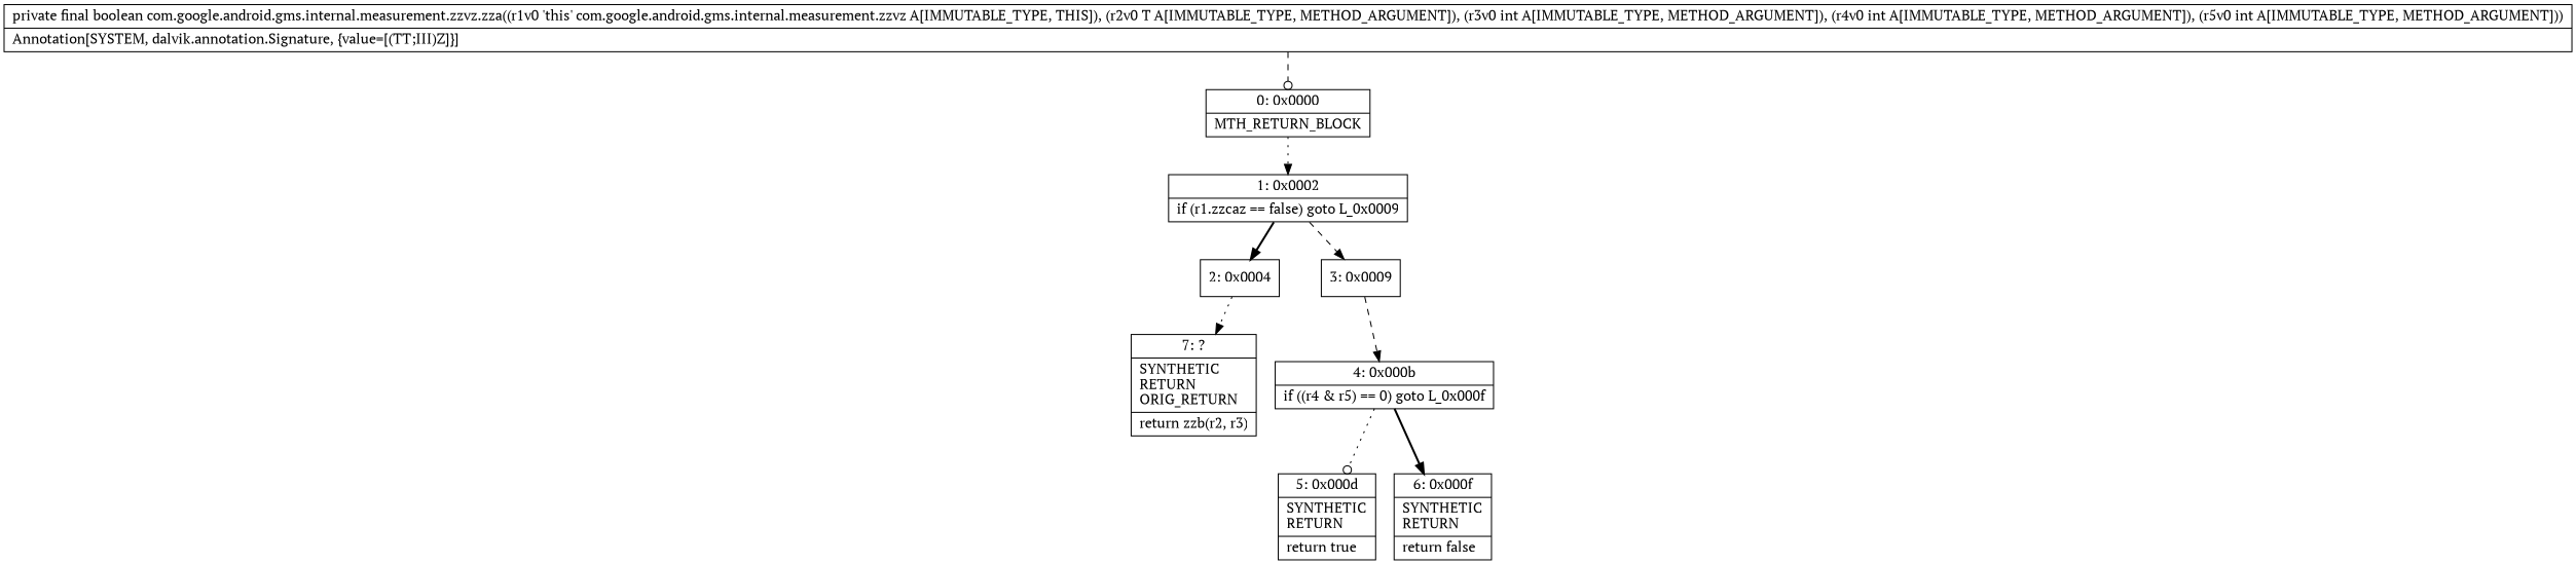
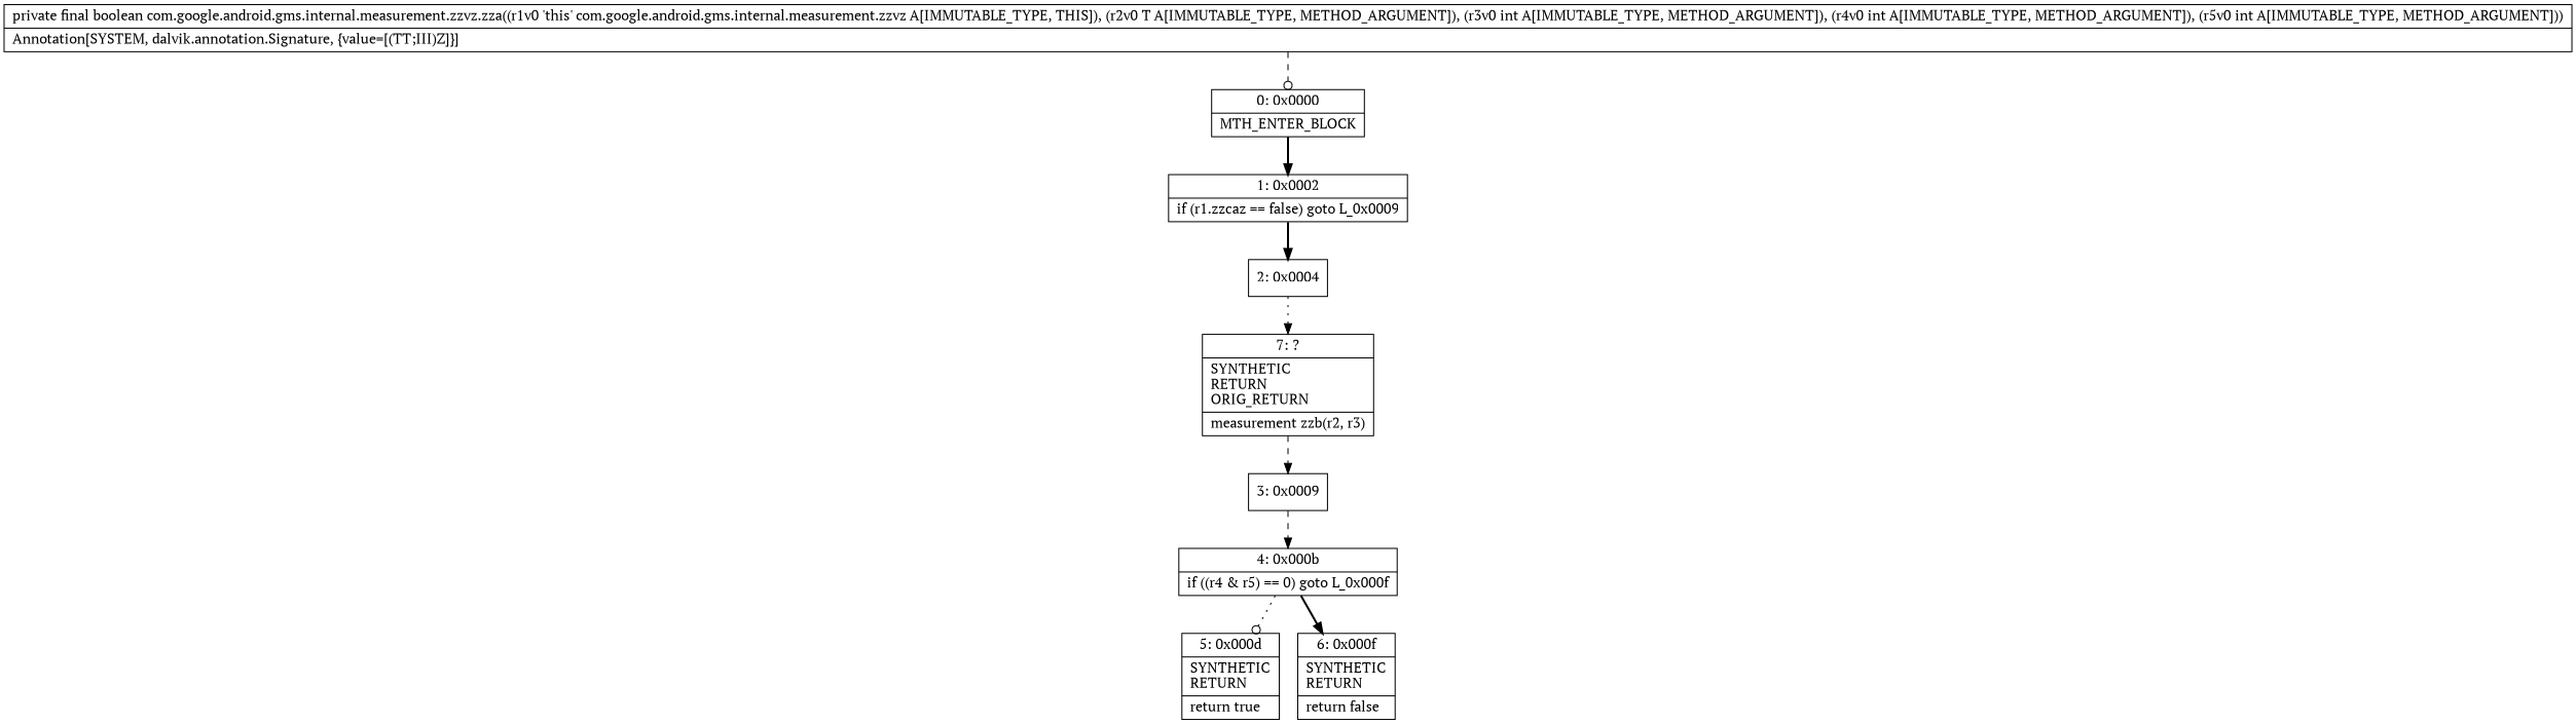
  digraph {
    fontname="PT Serif"
    node [fontname="PT Serif" shape=record]
    edge [arrowhead=normal fontname="PT Serif" style=bold]
-   n1 [label="{0\:\ 0x0000|MTH_RETURN_BLOCK\l}"]
+   n1 [label="{0\:\ 0x0000|MTH_ENTER_BLOCK\l}"]
    n2 [label="{1\:\ 0x0002|if (r1.zzcaz == false) goto L_0x0009\l}"]
    n3 [label="{2\:\ 0x0004}"]
    n4 [label="{3\:\ 0x0009}"]
-   n5 [label="{7\:\ ?|SYNTHETIC\lRETURN\lORIG_RETURN\l|return zzb(r2, r3)\l}"]
+   n5 [label="{7\:\ ?|SYNTHETIC\lRETURN\lORIG_RETURN\l|measurement zzb(r2, r3)\l}"]
    n6 [label="{4\:\ 0x000b|if ((r4 & r5) == 0) goto L_0x000f\l}"]
    n7 [label="{5\:\ 0x000d|SYNTHETIC\lRETURN\l|return true\l}"]
    n8 [label="{6\:\ 0x000f|SYNTHETIC\lRETURN\l|return false\l}"]
    n9 [label="{private final boolean com.google.android.gms.internal.measurement.zzvz.zza((r1v0 'this' com.google.android.gms.internal.measurement.zzvz A[IMMUTABLE_TYPE, THIS]), (r2v0 T A[IMMUTABLE_TYPE, METHOD_ARGUMENT]), (r3v0 int A[IMMUTABLE_TYPE, METHOD_ARGUMENT]), (r4v0 int A[IMMUTABLE_TYPE, METHOD_ARGUMENT]), (r5v0 int A[IMMUTABLE_TYPE, METHOD_ARGUMENT]))  | Annotation[SYSTEM, dalvik.annotation.Signature, \{value=[(TT;III)Z]\}]\l}"]
-   n1 -> n2 [style=dotted]
+   n1 -> n2
    n2 -> n3
-   n2 -> n4 [style=dashed]
+   n5 -> n4 [style=dashed]
    n3 -> n5 [style=dotted]
    n4 -> n6 [style=dashed]
    n6 -> n7 [arrowhead=odot style=dotted]
    n6 -> n8
    n9 -> n1 [arrowhead=odot style=dashed]
  }
